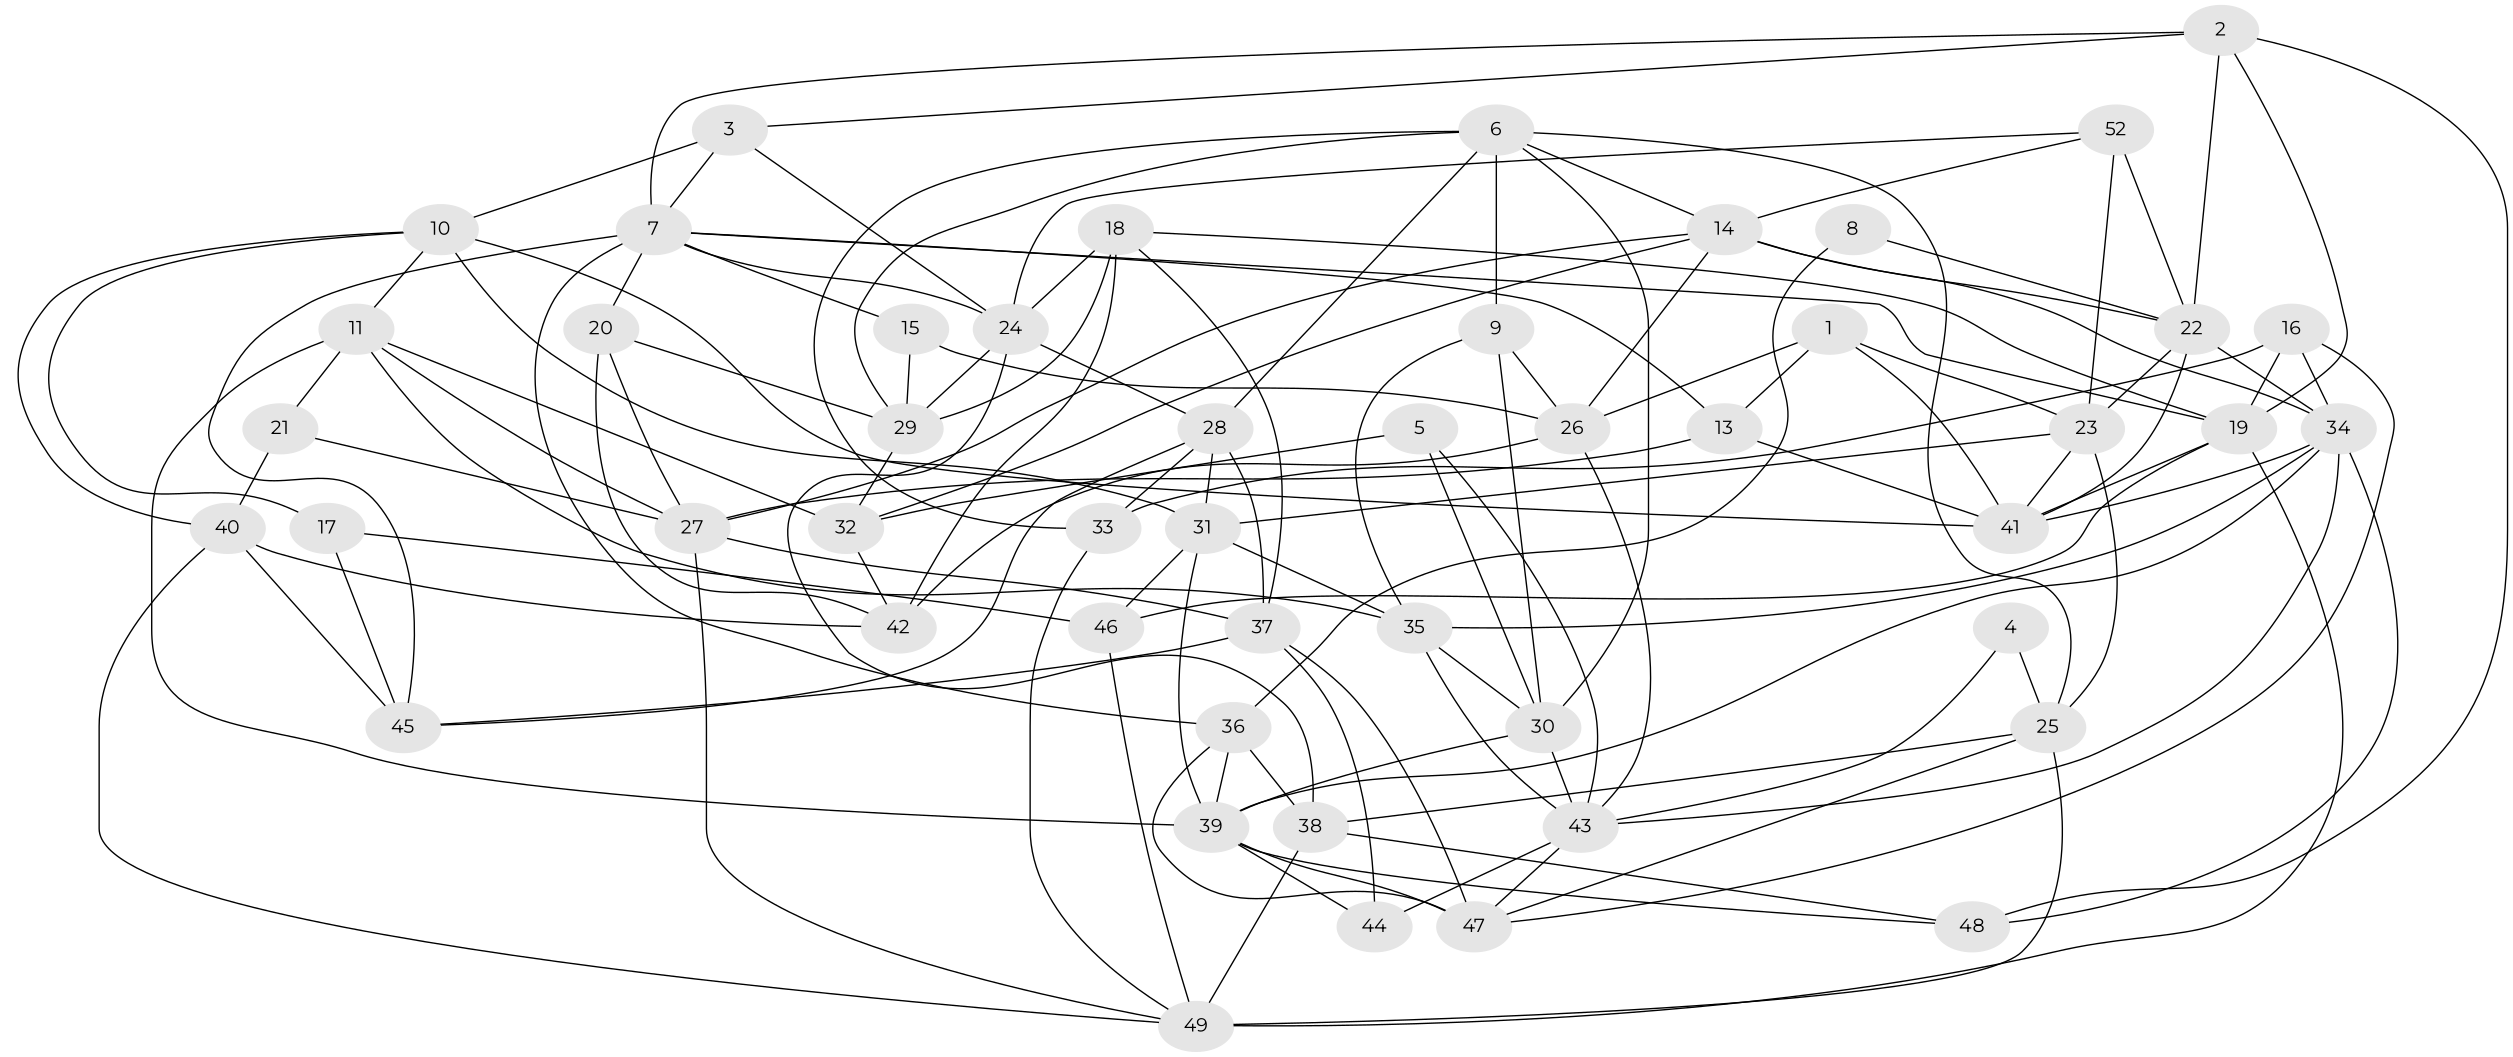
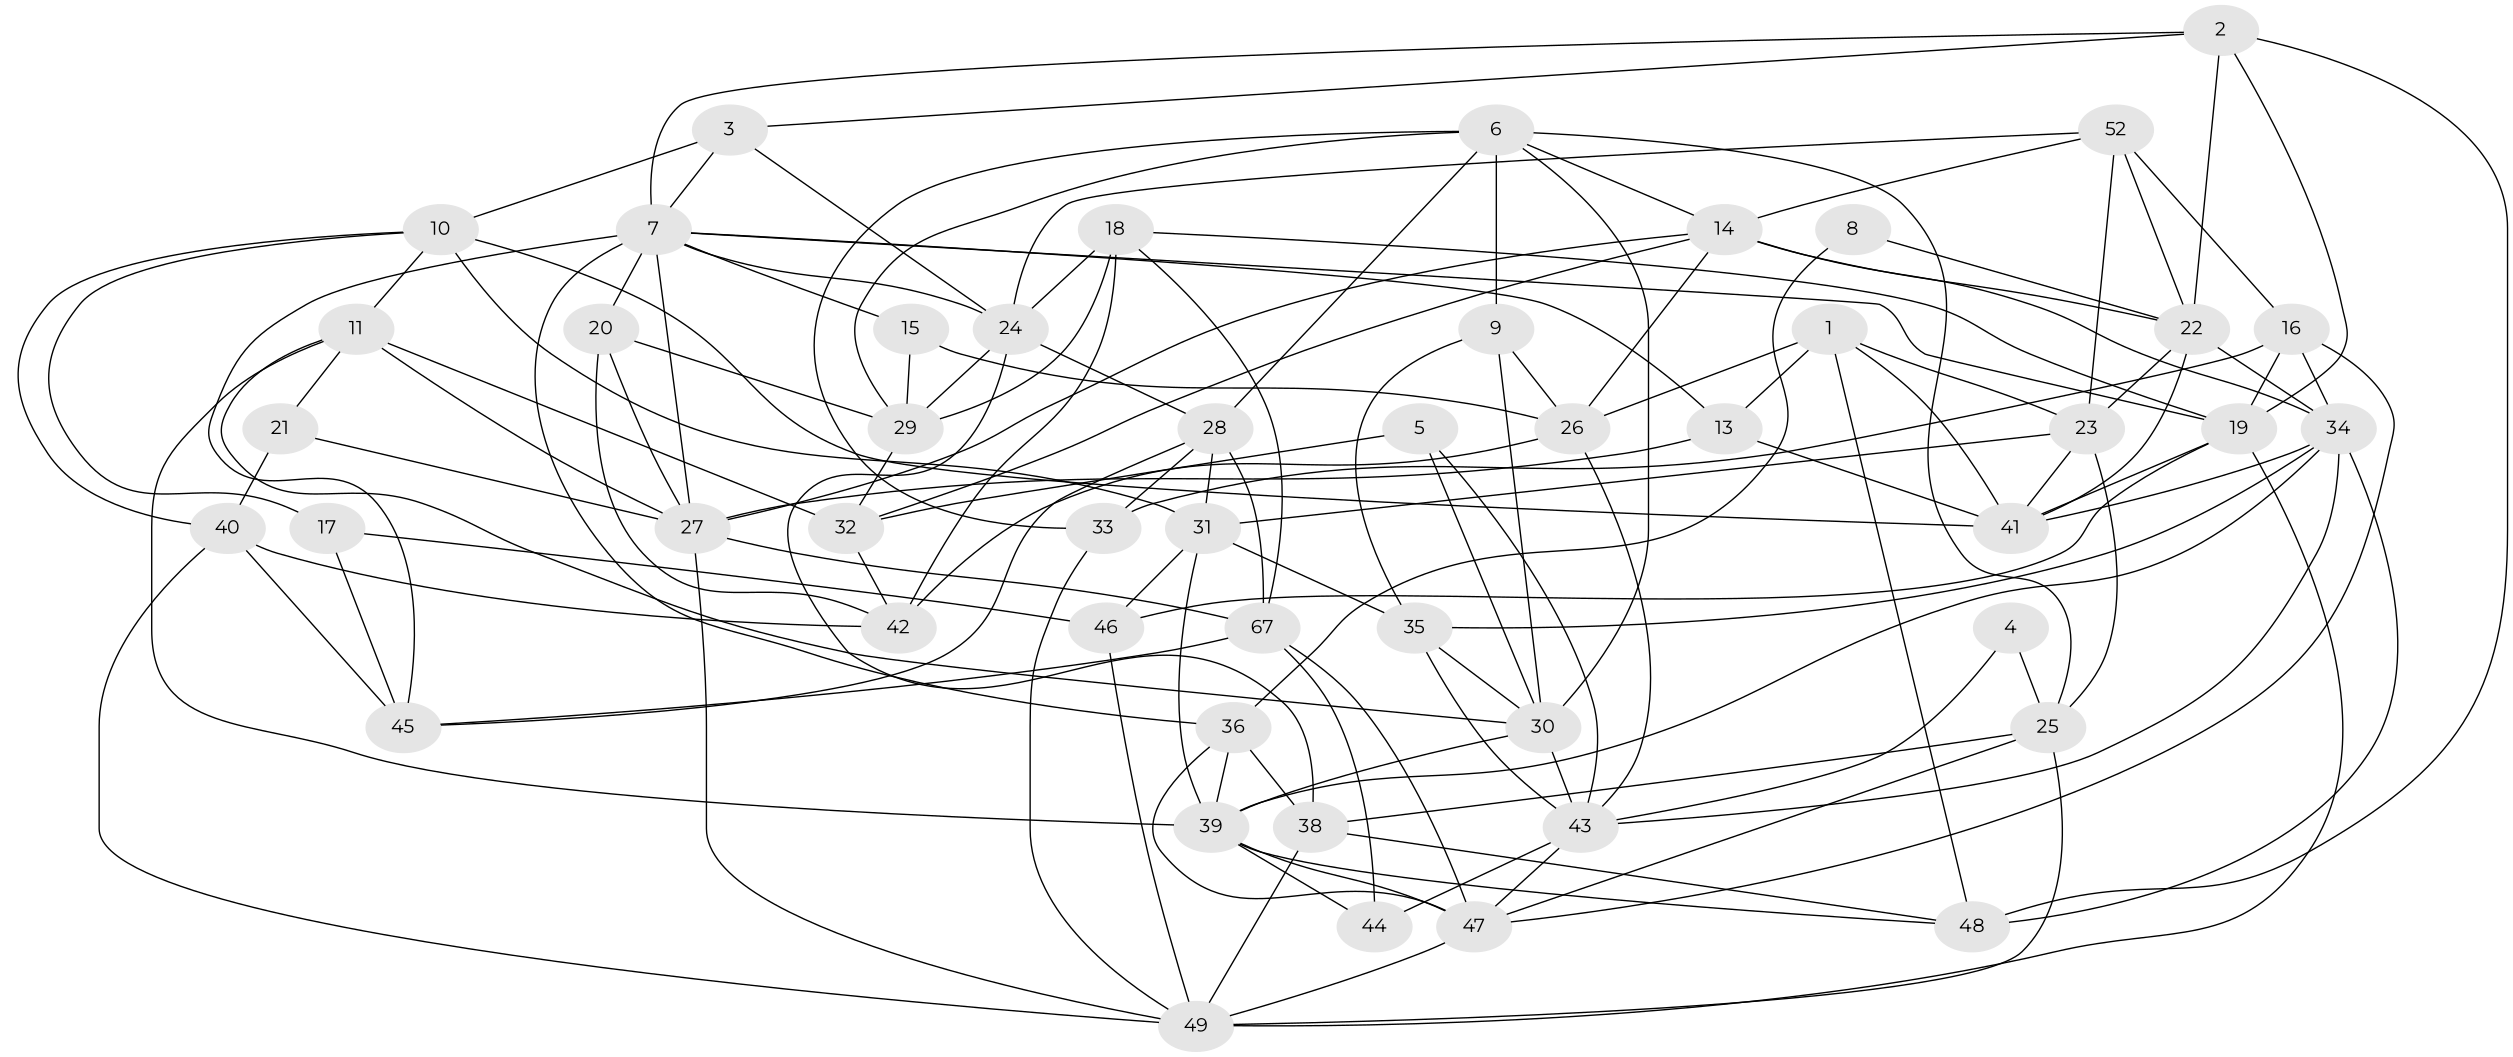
  graph {
    fontname=Montserrat
    node [color=gray90 fontname=Montserrat style=filled]
    edge [fontname=Montserrat weight=1.0]
    1
    13
    23
    26
    41
    48
    27
    25
    31
    43
    42
    2
    3
    7
    19
    22
    10
    24
    15
    20
    36
    45
    46
    49
    34
    11
    17
    40
    28
    29
    38
    4
    47
    44
    5
    30
    32
    39
    6
    9
    14
    33
    35
-   37
+   37 [label=67]
    8
    21
    n47 [label=52]
    16
    18
    1 -- 13
    1 -- 23
    1 -- 26
    1 -- 41
+   1 -- 48
    13 -- 41
    13 -- 27
    23 -- 41
    23 -- 25
    23 -- 31
    26 -- 43
    26 -- 42
    27 -- 49
    27 -- 37
    25 -- 49
    25 -- 38
    25 -- 47
    31 -- 46
    31 -- 39
    31 -- 35
    43 -- 47
    43 -- 44
    2 -- 48
    2 -- 3
    2 -- 7
    2 -- 19
    2 -- 22
    3 -- 7
    3 -- 10
    3 -- 24
    7 -- 13
+   7 -- 27
    7 -- 19
    7 -- 24
    7 -- 15
    7 -- 20
    7 -- 36
    7 -- 45 [weight=2.0]
    19 -- 41
    19 -- 46
    19 -- 49
    22 -- 23
    22 -- 41
    22 -- 34
    10 -- 41
    10 -- 31
    10 -- 11
    10 -- 17
    10 -- 40
    24 -- 28
    24 -- 29
    24 -- 38
    15 -- 26
    15 -- 29
    20 -- 27
    20 -- 42
    20 -- 29
    36 -- 38 [weight=2.0]
    36 -- 47
    36 -- 39
    46 -- 49
    34 -- 41
    34 -- 48
    34 -- 43
    34 -- 39
    34 -- 35
    11 -- 27
    11 -- 32
    11 -- 39
-   11 -- 35
+   11 -- 30
    11 -- 21
    17 -- 45
    17 -- 46
    40 -- 42 [weight=2.0]
    40 -- 45
    40 -- 49
    28 -- 31
    28 -- 45
    28 -- 33
    28 -- 37
    29 -- 32
    38 -- 48
    38 -- 49
    4 -- 25
    4 -- 43
+   47 -- 49
    5 -- 43
    5 -- 30
    5 -- 32
    30 -- 43
    30 -- 39
    32 -- 42
    39 -- 48
    39 -- 47
    39 -- 44
    6 -- 25
    6 -- 28
    6 -- 29
    6 -- 30
    6 -- 9
    6 -- 14
    6 -- 33
    9 -- 26
    9 -- 30
    9 -- 35
    14 -- 26
    14 -- 27
    14 -- 22
    14 -- 34
    14 -- 32
    33 -- 49
    35 -- 43
    35 -- 30
    37 -- 45
    37 -- 47
    37 -- 44
    8 -- 22
    8 -- 36
    21 -- 27
    21 -- 40
    n47 -- 23
    n47 -- 22
    n47 -- 24
    n47 -- 14
+   n47 -- 16
    16 -- 19
    16 -- 34
    16 -- 47
    16 -- 33
    18 -- 42 [weight=2.0]
    18 -- 19
    18 -- 24
    18 -- 29
    18 -- 37
  }
